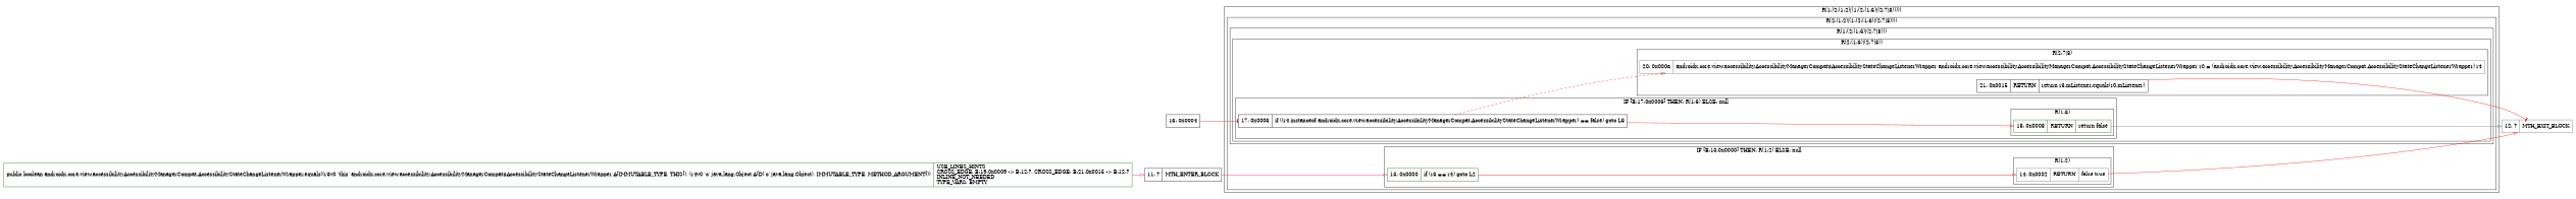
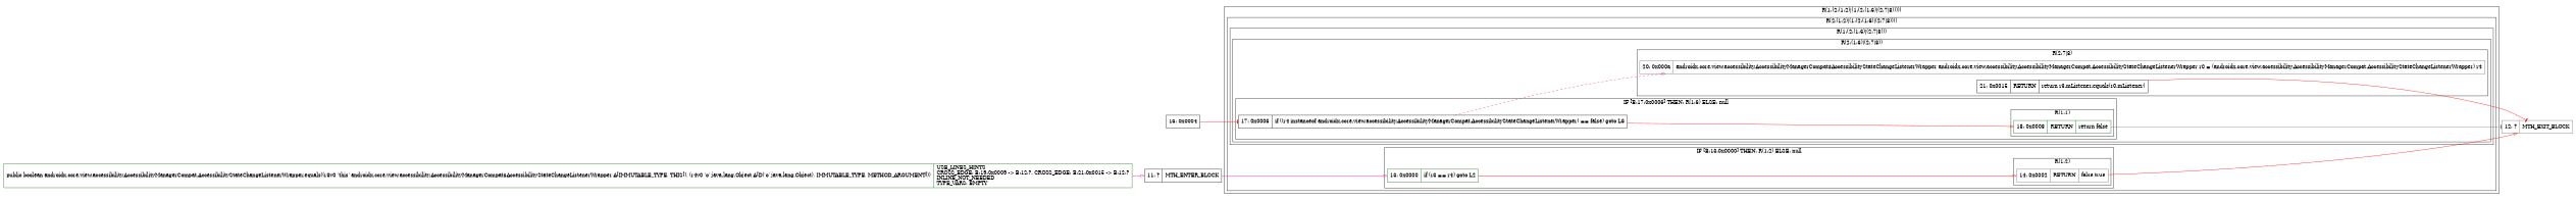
  digraph {
    fontname="DejaVu Serif"
    rankdir=LR
    node [color=black fontname="DejaVu Serif" shape=record]
    edge [arrowhead=onormal color=red fontname="DejaVu Serif"]
    n1 [color=darkgreen label="{18\:\ 0x0008|RETURN\l|return false\l}"]
    n2 [label="{17\:\ 0x0006|if ((r4 instanceof androidx.core.view.accessibility.AccessibilityManagerCompat.AccessibilityStateChangeListenerWrapper) == false) goto L6\l}"]
    n3 [color=gray40 label="{20\:\ 0x000a|androidx.core.view.accessibility.AccessibilityManagerCompat$AccessibilityStateChangeListenerWrapper androidx.core.view.accessibility.AccessibilityManagerCompat.AccessibilityStateChangeListenerWrapper r0 = (androidx.core.view.accessibility.AccessibilityManagerCompat.AccessibilityStateChangeListenerWrapper) r4\l}"]
    n4 [label="{21\:\ 0x0015|RETURN\l|return r3.mListener.equals(r0.mListener)\l}"]
    n5 [color=gray40 label="{14\:\ 0x0002|RETURN\l|false true\l}"]
    n6 [color=darkgreen label="{13\:\ 0x0000|if (r3 == r4) goto L2\l}"]
    n7 [color=gray40 label="{12\:\ ?|MTH_EXIT_BLOCK\l}"]
    n8 [label="{16\:\ 0x0004}"]
    n9 [label="{11\:\ ?|MTH_ENTER_BLOCK\l}"]
    n10 [color=darkgreen label="{public boolean androidx.core.view.accessibility.AccessibilityManagerCompat.AccessibilityStateChangeListenerWrapper.equals((r3v0 'this' androidx.core.view.accessibility.AccessibilityManagerCompat$AccessibilityStateChangeListenerWrapper A[IMMUTABLE_TYPE, THIS]), (r4v0 'o' java.lang.Object A[D('o' java.lang.Object), IMMUTABLE_TYPE, METHOD_ARGUMENT]))  | USE_LINES_HINTS\lCROSS_EDGE: B:19:0x0009 \-\> B:12:?, CROSS_EDGE: B:21:0x0015 \-\> B:12:?\lINLINE_NOT_NEEDED\lTYPE_VARS: EMPTY\l}"]
    subgraph cluster_1 {
      label="R(1:(2:(1:2)|(1:(2:(1:6)|(2:7|8)))))"
      subgraph cluster_2 {
        label="R(2:(1:2)|(1:(2:(1:6)|(2:7|8))))"
        subgraph cluster_3 {
          label="R(1:(2:(1:6)|(2:7|8)))"
          subgraph cluster_4 {
            label="R(2:(1:6)|(2:7|8))"
            subgraph cluster_5 {
              label="IF [B:17:0x0006] THEN: R(1:6) ELSE: null"
              n2
              subgraph cluster_6 {
-               label="R(1:6)"
+               label="R(1:1)"
                n1
              }
            }
            subgraph cluster_7 {
              label="R(2:7|8)"
              n3
              n4
            }
          }
        }
        subgraph cluster_8 {
          label="IF [B:13:0x0000] THEN: R(1:2) ELSE: null"
          n6
          subgraph cluster_9 {
            label="R(1:2)"
            n5
          }
        }
      }
    }
-   n1 -> n7 [color=gray40]
+   n1 -> n7 [arrowhead=tee color=gray40]
    n2 -> n1
-   n2 -> n3 [style=dashed]
+   n2 -> n3 [color=deeppink style=dashed]
    n4 -> n7 [arrowhead=tee]
    n5 -> n7
    n6 -> n5
    n8 -> n2 [arrowhead=tee]
    n9 -> n6 [color=deeppink]
    n10 -> n9 [color=deeppink]
  }
